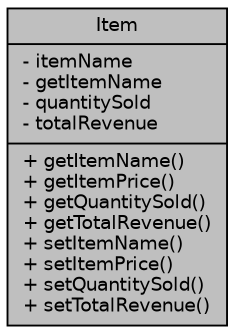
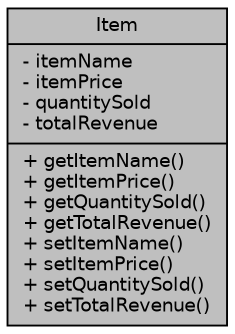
  digraph {
-   n1 [color=black fillcolor=grey75 fontcolor=black fontname=Helvetica fontsize=10 height=0.2 label="{Item\n|- itemName\l- getItemName\l- quantitySold\l- totalRevenue\l|+ getItemName()\l+ getItemPrice()\l+ getQuantitySold()\l+ getTotalRevenue()\l+ setItemName()\l+ setItemPrice()\l+ setQuantitySold()\l+ setTotalRevenue()\l}" shape=record style=filled width=0.4]
+   n1 [color=black fillcolor=grey75 fontcolor=black fontname=Helvetica fontsize=10 height=0.2 label="{Item\n|- itemName\l- itemPrice\l- quantitySold\l- totalRevenue\l|+ getItemName()\l+ getItemPrice()\l+ getQuantitySold()\l+ getTotalRevenue()\l+ setItemName()\l+ setItemPrice()\l+ setQuantitySold()\l+ setTotalRevenue()\l}" shape=record style=filled width=0.4]
  }
